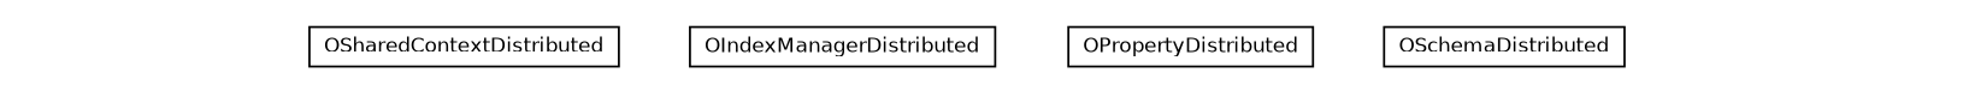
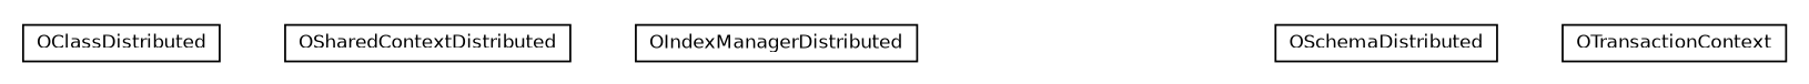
  digraph {
    nodesep=0.25
    ranksep=0.5
    fontname="DejaVu Sans"
    node [fontcolor=black fontname="DejaVu Sans" fontsize=10.0 shape=plaintext]
+   n1 [label=<<table title="com.orientechnologies.orient.server.distributed.impl.metadata.OClassDistributed" border="0" cellborder="1" cellspacing="0" cellpadding="2" port="p" href="./OClassDistributed.html"> 		<tr><td><table border="0" cellspacing="0" cellpadding="1"> <tr><td align="center" balign="center"> OClassDistributed </td></tr> 		</table></td></tr> 		</table>>]
    n2 [label=<<table title="com.orientechnologies.orient.server.distributed.impl.metadata.OSharedContextDistributed" border="0" cellborder="1" cellspacing="0" cellpadding="2" port="p" href="./OSharedContextDistributed.html"> 		<tr><td><table border="0" cellspacing="0" cellpadding="1"> <tr><td align="center" balign="center"> OSharedContextDistributed </td></tr> 		</table></td></tr> 		</table>>]
    n3 [label=<<table title="com.orientechnologies.orient.server.distributed.impl.metadata.OIndexManagerDistributed" border="0" cellborder="1" cellspacing="0" cellpadding="2" port="p" href="./OIndexManagerDistributed.html"> 		<tr><td><table border="0" cellspacing="0" cellpadding="1"> <tr><td align="center" balign="center"> OIndexManagerDistributed </td></tr> 		</table></td></tr> 		</table>>]
-   n4 [label=<<table title="com.orientechnologies.orient.server.distributed.impl.metadata.OPropertyDistributed" border="0" cellborder="1" cellspacing="0" cellpadding="2" port="p" href="./OPropertyDistributed.html"> 		<tr><td><table border="0" cellspacing="0" cellpadding="1"> <tr><td align="center" balign="center"> OPropertyDistributed </td></tr> 		</table></td></tr> 		</table>>]
    n5 [label=<<table title="com.orientechnologies.orient.server.distributed.impl.metadata.OSchemaDistributed" border="0" cellborder="1" cellspacing="0" cellpadding="2" port="p" href="./OSchemaDistributed.html"> 		<tr><td><table border="0" cellspacing="0" cellpadding="1"> <tr><td align="center" balign="center"> OSchemaDistributed </td></tr> 		</table></td></tr> 		</table>>]
+   n6 [label=<<table title="com.orientechnologies.orient.server.distributed.impl.metadata.OTransactionContext" border="0" cellborder="1" cellspacing="0" cellpadding="2" port="p" href="./OTransactionContext.html"> 		<tr><td><table border="0" cellspacing="0" cellpadding="1"> <tr><td align="center" balign="center"> OTransactionContext </td></tr> 		</table></td></tr> 		</table>>]
  }
